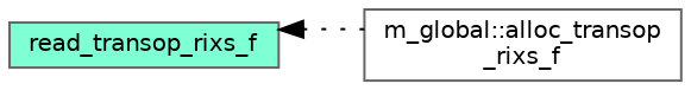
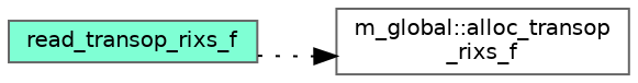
  digraph {
    rankdir=LR
    node [fontname=Helvetica fontsize=10 shape=box style=filled]
    n1 [color=gray40 fillcolor=aquamarine fontcolor=black height=0.2 label=read_transop_rixs_f width=0.4]
    n2 [color=grey40 fillcolor=white height=0.2 label="m_global::alloc_transop\l_rixs_f" width=0.4]
-   n2 -> n1 [color=black fontname=Helvetica fontsize=10 labelfontname=Helvetica labelfontsize=10 style=dotted]
+   n1 -> n2 [color=black fontname=Helvetica fontsize=10 labelfontname=Helvetica labelfontsize=10 style=dotted]
  }
